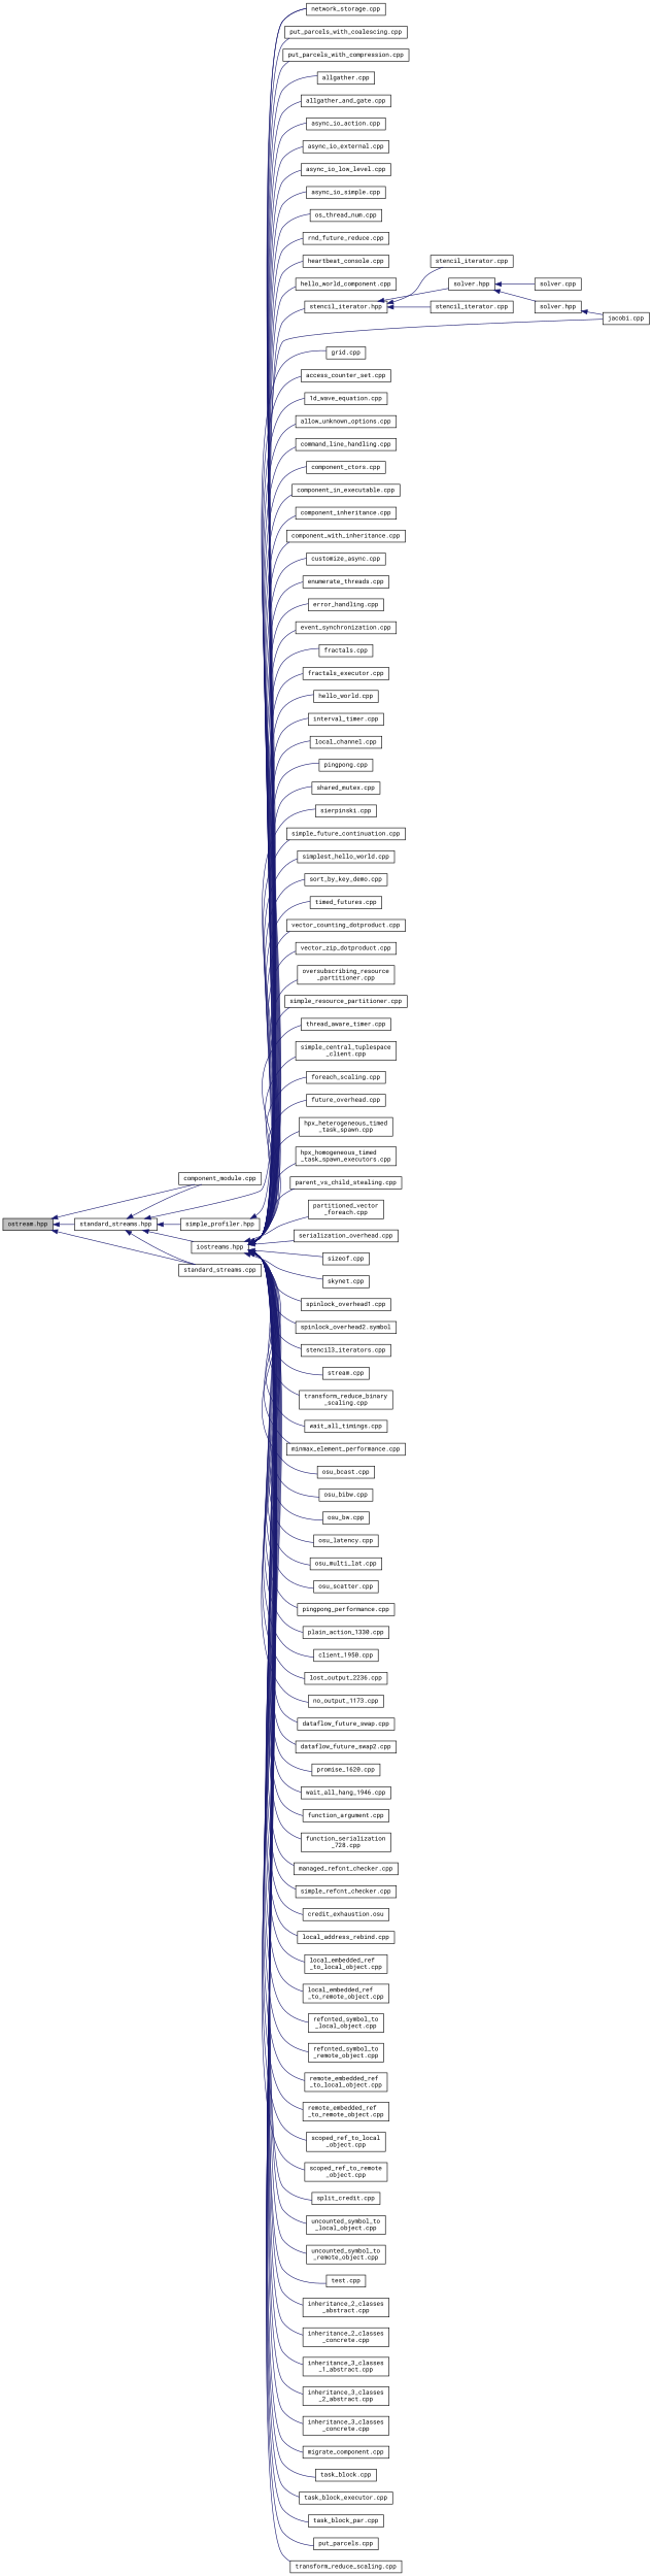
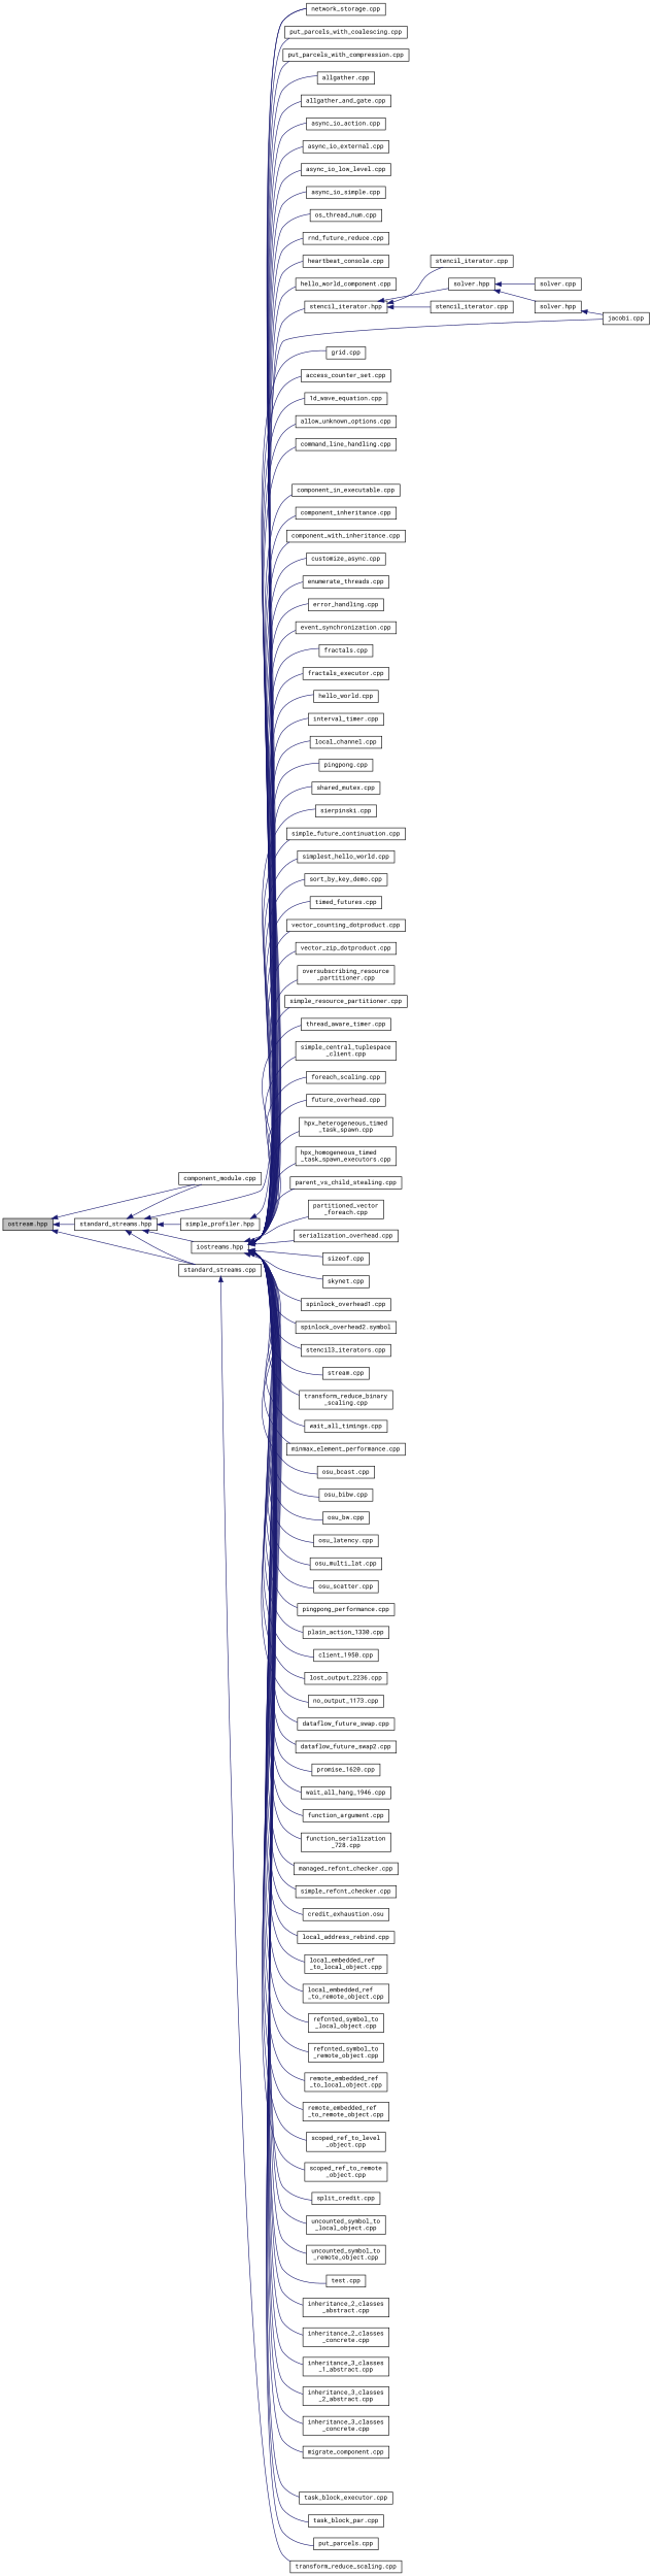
  digraph {
    fontname="Roboto Mono"
    rankdir=LR
    node [color=black fillcolor=white fontname="Roboto Mono" fontsize=10 shape=record style=filled]
    edge [color=midnightblue dir=back fontname="Roboto Mono" fontsize=10 labelfontname=Helvetica labelfontsize=10 style=solid]
    n1 [fillcolor=grey75 fontcolor=black height=0.2 label="ostream.hpp" width=0.4]
    n2 [height=0.2 label="standard_streams.hpp" width=0.4]
    n3 [height=0.2 label="component_module.cpp" width=0.4]
    n4 [height=0.2 label="standard_streams.cpp" width=0.4]
    n5 [height=0.2 label="iostreams.hpp" width=0.4]
    n6 [height=0.2 label="network_storage.cpp" width=0.4]
    n7 [height=0.2 label="simple_profiler.hpp" width=0.4]
    n8 [height=0.2 label="allgather.cpp" width=0.4]
    n9 [height=0.2 label="allgather_and_gate.cpp" width=0.4]
    n10 [height=0.2 label="async_io_action.cpp" width=0.4]
    n11 [height=0.2 label="async_io_external.cpp" width=0.4]
    n12 [height=0.2 label="async_io_low_level.cpp" width=0.4]
    n13 [height=0.2 label="async_io_simple.cpp" width=0.4]
    n14 [height=0.2 label="os_thread_num.cpp" width=0.4]
    n15 [height=0.2 label="rnd_future_reduce.cpp" width=0.4]
    n16 [height=0.2 label="heartbeat_console.cpp" width=0.4]
    n17 [height=0.2 label="hello_world_component.cpp" width=0.4]
    n18 [height=0.2 label="jacobi.cpp" width=0.4]
    n19 [height=0.2 label="stencil_iterator.hpp" width=0.4]
    n20 [height=0.2 label="grid.cpp" width=0.4]
    n21 [height=0.2 label="access_counter_set.cpp" width=0.4]
    n22 [height=0.2 label="1d_wave_equation.cpp" width=0.4]
    n23 [height=0.2 label="allow_unknown_options.cpp" width=0.4]
    n24 [height=0.2 label="command_line_handling.cpp" width=0.4]
-   n25 [height=0.2 label="component_ctors.cpp" width=0.4]
    n26 [height=0.2 label="component_in_executable.cpp" width=0.4]
    n27 [height=0.2 label="component_inheritance.cpp" width=0.4]
    n28 [height=0.2 label="component_with_inheritance.cpp" width=0.4]
    n29 [height=0.2 label="customize_async.cpp" width=0.4]
    n30 [height=0.2 label="enumerate_threads.cpp" width=0.4]
    n31 [height=0.2 label="error_handling.cpp" width=0.4]
    n32 [height=0.2 label="event_synchronization.cpp" width=0.4]
    n33 [height=0.2 label="fractals.cpp" width=0.4]
    n34 [height=0.2 label="fractals_executor.cpp" width=0.4]
    n35 [height=0.2 label="hello_world.cpp" width=0.4]
    n36 [height=0.2 label="interval_timer.cpp" width=0.4]
    n37 [height=0.2 label="local_channel.cpp" width=0.4]
    n38 [height=0.2 label="pingpong.cpp" width=0.4]
    n39 [height=0.2 label="shared_mutex.cpp" width=0.4]
    n40 [height=0.2 label="sierpinski.cpp" width=0.4]
    n41 [height=0.2 label="simple_future_continuation.cpp" width=0.4]
    n42 [height=0.2 label="simplest_hello_world.cpp" width=0.4]
    n43 [height=0.2 label="sort_by_key_demo.cpp" width=0.4]
    n44 [height=0.2 label="timed_futures.cpp" width=0.4]
    n45 [height=0.2 label="vector_counting_dotproduct.cpp" width=0.4]
    n46 [height=0.2 label="vector_zip_dotproduct.cpp" width=0.4]
    n47 [height=0.2 label="oversubscribing_resource\l_partitioner.cpp" width=0.4]
    n48 [height=0.2 label="simple_resource_partitioner.cpp" width=0.4]
    n49 [height=0.2 label="thread_aware_timer.cpp" width=0.4]
    n50 [height=0.2 label="simple_central_tuplespace\l_client.cpp" width=0.4]
    n51 [height=0.2 label="foreach_scaling.cpp" width=0.4]
    n52 [height=0.2 label="future_overhead.cpp" width=0.4]
    n53 [height=0.2 label="hpx_heterogeneous_timed\l_task_spawn.cpp" width=0.4]
    n54 [height=0.2 label="hpx_homogeneous_timed\l_task_spawn_executors.cpp" width=0.4]
    n55 [height=0.2 label="parent_vs_child_stealing.cpp" width=0.4]
    n56 [height=0.2 label="partitioned_vector\l_foreach.cpp" width=0.4]
    n57 [height=0.2 label="serialization_overhead.cpp" width=0.4]
    n58 [height=0.2 label="sizeof.cpp" width=0.4]
    n59 [height=0.2 label="skynet.cpp" width=0.4]
    n60 [height=0.2 label="spinlock_overhead1.cpp" width=0.4]
    n61 [height=0.2 label="spinlock_overhead2.symbol" width=0.4]
    n62 [height=0.2 label="stencil3_iterators.cpp" width=0.4]
    n63 [height=0.2 label="stream.cpp" width=0.4]
    n64 [height=0.2 label="transform_reduce_binary\l_scaling.cpp" width=0.4]
    n65 [height=0.2 label="transform_reduce_scaling.cpp" width=0.4]
    n66 [height=0.2 label="wait_all_timings.cpp" width=0.4]
    n67 [height=0.2 label="minmax_element_performance.cpp" width=0.4]
    n68 [height=0.2 label="osu_bcast.cpp" width=0.4]
    n69 [height=0.2 label="osu_bibw.cpp" width=0.4]
    n70 [height=0.2 label="osu_bw.cpp" width=0.4]
    n71 [height=0.2 label="osu_latency.cpp" width=0.4]
    n72 [height=0.2 label="osu_multi_lat.cpp" width=0.4]
    n73 [height=0.2 label="osu_scatter.cpp" width=0.4]
    n74 [height=0.2 label="pingpong_performance.cpp" width=0.4]
    n75 [height=0.2 label="plain_action_1330.cpp" width=0.4]
    n76 [height=0.2 label="client_1950.cpp" width=0.4]
    n77 [height=0.2 label="lost_output_2236.cpp" width=0.4]
    n78 [height=0.2 label="no_output_1173.cpp" width=0.4]
    n79 [height=0.2 label="dataflow_future_swap.cpp" width=0.4]
    n80 [height=0.2 label="dataflow_future_swap2.cpp" width=0.4]
    n81 [height=0.2 label="promise_1620.cpp" width=0.4]
    n82 [height=0.2 label="wait_all_hang_1946.cpp" width=0.4]
    n83 [height=0.2 label="function_argument.cpp" width=0.4]
    n84 [height=0.2 label="function_serialization\l_728.cpp" width=0.4]
    n85 [height=0.2 label="managed_refcnt_checker.cpp" width=0.4]
    n86 [height=0.2 label="simple_refcnt_checker.cpp" width=0.4]
    n87 [height=0.2 label="credit_exhaustion.osu" width=0.4]
    n88 [height=0.2 label="local_address_rebind.cpp" width=0.4]
    n89 [height=0.2 label="local_embedded_ref\l_to_local_object.cpp" width=0.4]
    n90 [height=0.2 label="local_embedded_ref\l_to_remote_object.cpp" width=0.4]
    n91 [height=0.2 label="refcnted_symbol_to\l_local_object.cpp" width=0.4]
    n92 [height=0.2 label="refcnted_symbol_to\l_remote_object.cpp" width=0.4]
    n93 [height=0.2 label="remote_embedded_ref\l_to_local_object.cpp" width=0.4]
    n94 [height=0.2 label="remote_embedded_ref\l_to_remote_object.cpp" width=0.4]
-   n95 [height=0.2 label="scoped_ref_to_local\l_object.cpp" width=0.4]
+   n95 [height=0.2 label="scoped_ref_to_level\l_object.cpp" width=0.4]
    n96 [height=0.2 label="scoped_ref_to_remote\l_object.cpp" width=0.4]
    n97 [height=0.2 label="split_credit.cpp" width=0.4]
    n98 [height=0.2 label="uncounted_symbol_to\l_local_object.cpp" width=0.4]
    n99 [height=0.2 label="uncounted_symbol_to\l_remote_object.cpp" width=0.4]
    n100 [height=0.2 label="test.cpp" width=0.4]
    n101 [height=0.2 label="inheritance_2_classes\l_abstract.cpp" width=0.4]
    n102 [height=0.2 label="inheritance_2_classes\l_concrete.cpp" width=0.4]
    n103 [height=0.2 label="inheritance_3_classes\l_1_abstract.cpp" width=0.4]
    n104 [height=0.2 label="inheritance_3_classes\l_2_abstract.cpp" width=0.4]
    n105 [height=0.2 label="inheritance_3_classes\l_concrete.cpp" width=0.4]
    n106 [height=0.2 label="migrate_component.cpp" width=0.4]
-   n107 [height=0.2 label="task_block.cpp" width=0.4]
    n108 [height=0.2 label="task_block_executor.cpp" width=0.4]
    n109 [height=0.2 label="task_block_par.cpp" width=0.4]
    n110 [height=0.2 label="put_parcels.cpp" width=0.4]
    n111 [height=0.2 label="put_parcels_with_coalescing.cpp" width=0.4]
    n112 [height=0.2 label="put_parcels_with_compression.cpp" width=0.4]
    n113 [height=0.2 label="solver.hpp" width=0.4]
    n114 [height=0.2 label="stencil_iterator.cpp" width=0.4]
    n115 [height=0.2 label="stencil_iterator.cpp" width=0.4]
    n116 [height=0.2 label="solver.hpp" width=0.4]
    n117 [height=0.2 label="solver.cpp" width=0.4]
    n1 -> n2
    n1 -> n3
    n1 -> n4
    n2 -> n3
    n2 -> n4
    n2 -> n5
    n2 -> n6
    n2 -> n7
    n5 -> n8
    n5 -> n9
    n5 -> n10
    n5 -> n11
    n5 -> n12
    n5 -> n13
    n5 -> n14
    n5 -> n15
    n5 -> n16
    n5 -> n17
    n5 -> n18
    n5 -> n19
    n5 -> n20
    n5 -> n21
    n5 -> n22
    n5 -> n23
    n5 -> n24
-   n5 -> n25
    n5 -> n26
    n5 -> n27
    n5 -> n28
    n5 -> n29
    n5 -> n30
    n5 -> n31
    n5 -> n32
    n5 -> n33
    n5 -> n34
    n5 -> n35
    n5 -> n36
    n5 -> n37
    n5 -> n38
    n5 -> n39
    n5 -> n40
    n5 -> n41
    n5 -> n42
    n5 -> n43
    n5 -> n44
    n5 -> n45
    n5 -> n46
    n5 -> n47
    n5 -> n48
    n5 -> n49
    n5 -> n50
    n5 -> n51
    n5 -> n52
    n5 -> n53
    n5 -> n54
    n5 -> n55
    n5 -> n56
    n5 -> n57
    n5 -> n58
    n5 -> n59
    n5 -> n60
    n5 -> n61
    n5 -> n62
    n5 -> n63
    n5 -> n64
-   n5 -> n65
+   n4 -> n65
    n5 -> n66
    n5 -> n67
    n5 -> n68
    n5 -> n69
    n5 -> n70
    n5 -> n71
    n5 -> n72
    n5 -> n73
    n5 -> n74
    n5 -> n75
    n5 -> n76
    n5 -> n77
    n5 -> n78
    n5 -> n79
    n5 -> n80
    n5 -> n81
    n5 -> n82
    n5 -> n83
    n5 -> n84
    n5 -> n85
    n5 -> n86
    n5 -> n87
    n5 -> n88
    n5 -> n89
    n5 -> n90
    n5 -> n91
    n5 -> n92
    n5 -> n93
    n5 -> n94
    n5 -> n95
    n5 -> n96
    n5 -> n97
    n5 -> n98
    n5 -> n99
    n5 -> n100
    n5 -> n101
    n5 -> n102
    n5 -> n103
    n5 -> n104
    n5 -> n105
    n5 -> n106
-   n5 -> n107
    n5 -> n108
    n5 -> n109
    n5 -> n110
    n5 -> n111
    n5 -> n112
    n7 -> n6
    n19 -> n113
    n19 -> n114
    n19 -> n115
    n113 -> n116
    n113 -> n117
    n116 -> n18
  }
